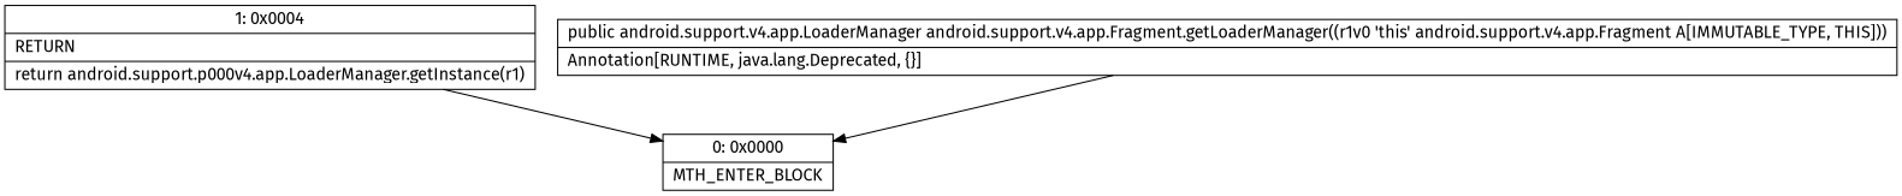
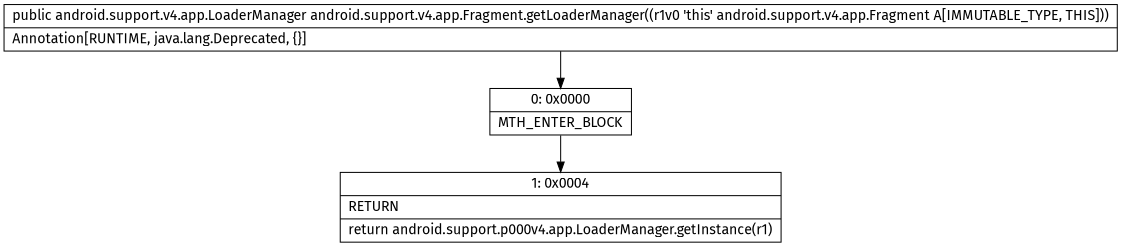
  digraph {
    fontname="Fira Sans"
    node [shape=record fontname="Fira Sans"]
    edge [fontname="Fira Sans"]
    n1 [label="{0\:\ 0x0000|MTH_ENTER_BLOCK\l}"]
    n2 [label="{1\:\ 0x0004|RETURN\l|return android.support.p000v4.app.LoaderManager.getInstance(r1)\l}"]
    n3 [label="{public android.support.v4.app.LoaderManager android.support.v4.app.Fragment.getLoaderManager((r1v0 'this' android.support.v4.app.Fragment A[IMMUTABLE_TYPE, THIS]))  | Annotation[RUNTIME, java.lang.Deprecated, \{\}]\l}"]
-   n2 -> n1
+   n1 -> n2
    n3 -> n1
  }
